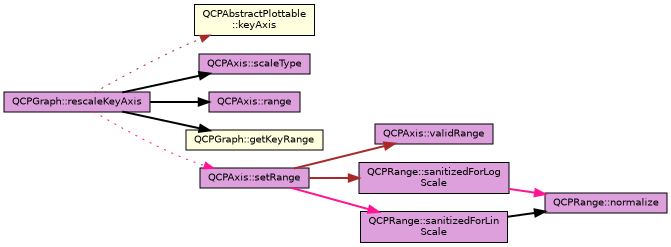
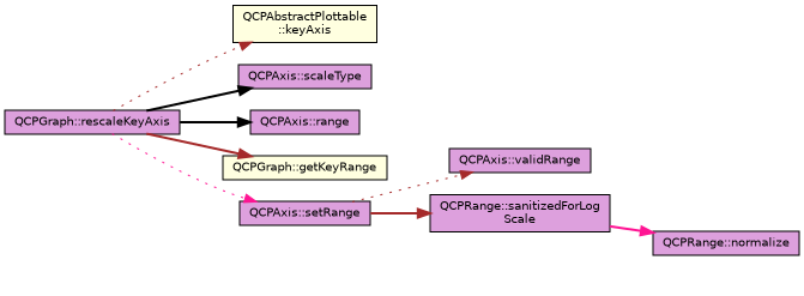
  digraph {
    rankdir=LR
    node [color=black fillcolor=plum fontname=Helvetica fontsize=10 shape=record style=filled]
    edge [color=brown fontname=Helvetica fontsize=10 labelfontname=Helvetica labelfontsize=10 style=bold]
    n1 [fontcolor=black height=0.2 label="QCPGraph::rescaleKeyAxis" width=0.4]
    n2 [fillcolor=lightyellow height=0.2 label="QCPAbstractPlottable\l::keyAxis" width=0.4]
    n3 [height=0.2 label="QCPAxis::scaleType" width=0.4]
    n4 [height=0.2 label="QCPAxis::range" width=0.4]
    n5 [fillcolor=lightyellow height=0.2 label="QCPGraph::getKeyRange" width=0.4]
    n6 [height=0.2 label="QCPAxis::setRange" width=0.4]
    n7 [height=0.2 label="QCPAxis::validRange" width=0.4]
    n8 [height=0.2 label="QCPRange::sanitizedForLog\lScale" width=0.4]
-   n9 [height=0.2 label="QCPRange::sanitizedForLin\lScale" width=0.4]
    n10 [height=0.2 label="QCPRange::normalize" width=0.4]
    n1 -> n2 [style=dotted]
    n1 -> n3 [color=black]
    n1 -> n4 [color=black]
-   n1 -> n5 [color=black]
+   n1 -> n5
    n1 -> n6 [color=deeppink style=dotted]
-   n6 -> n7
+   n6 -> n7 [style=dotted]
    n6 -> n8
-   n6 -> n9 [color=deeppink]
    n8 -> n10 [color=deeppink]
-   n9 -> n10 [color=black]
  }
